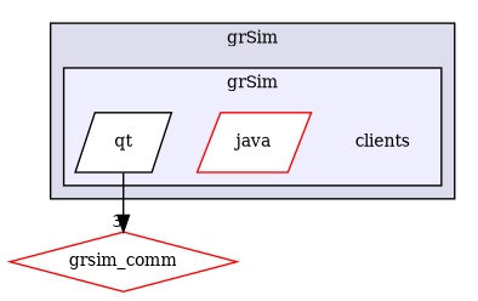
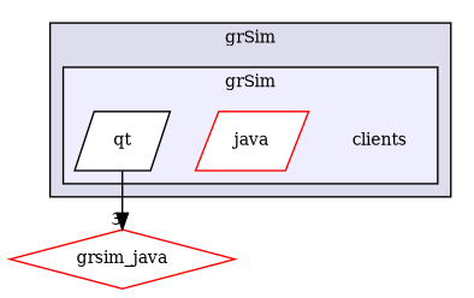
  digraph {
    compound=true
    fontname="DejaVu Serif"
    node [fontname="DejaVu Serif" fontsize=10 shape=parallelogram color=red fillcolor=white style=filled]
    n1 [label=clients shape=plaintext color="" fillcolor="" style=""]
    n2 [label=java]
    n3 [color=black label=qt]
-   n4 [label=grsim_comm shape=diamond]
+   n4 [label=grsim_java shape=diamond]
    subgraph cluster_1 {
      bgcolor="#ddddee"
      fontsize=10
      label=grSim
      pencolor=black
      subgraph cluster_2 {
        bgcolor="#eeeeff"
        fontsize=10
        pencolor=black
        n1
        n2
        n3
      }
    }
    n3 -> n4 [headlabel=3 labeldistance=1.5 labelfontname=Helvetica labelfontsize=10 fontname="DejaVu Serif"]
  }
